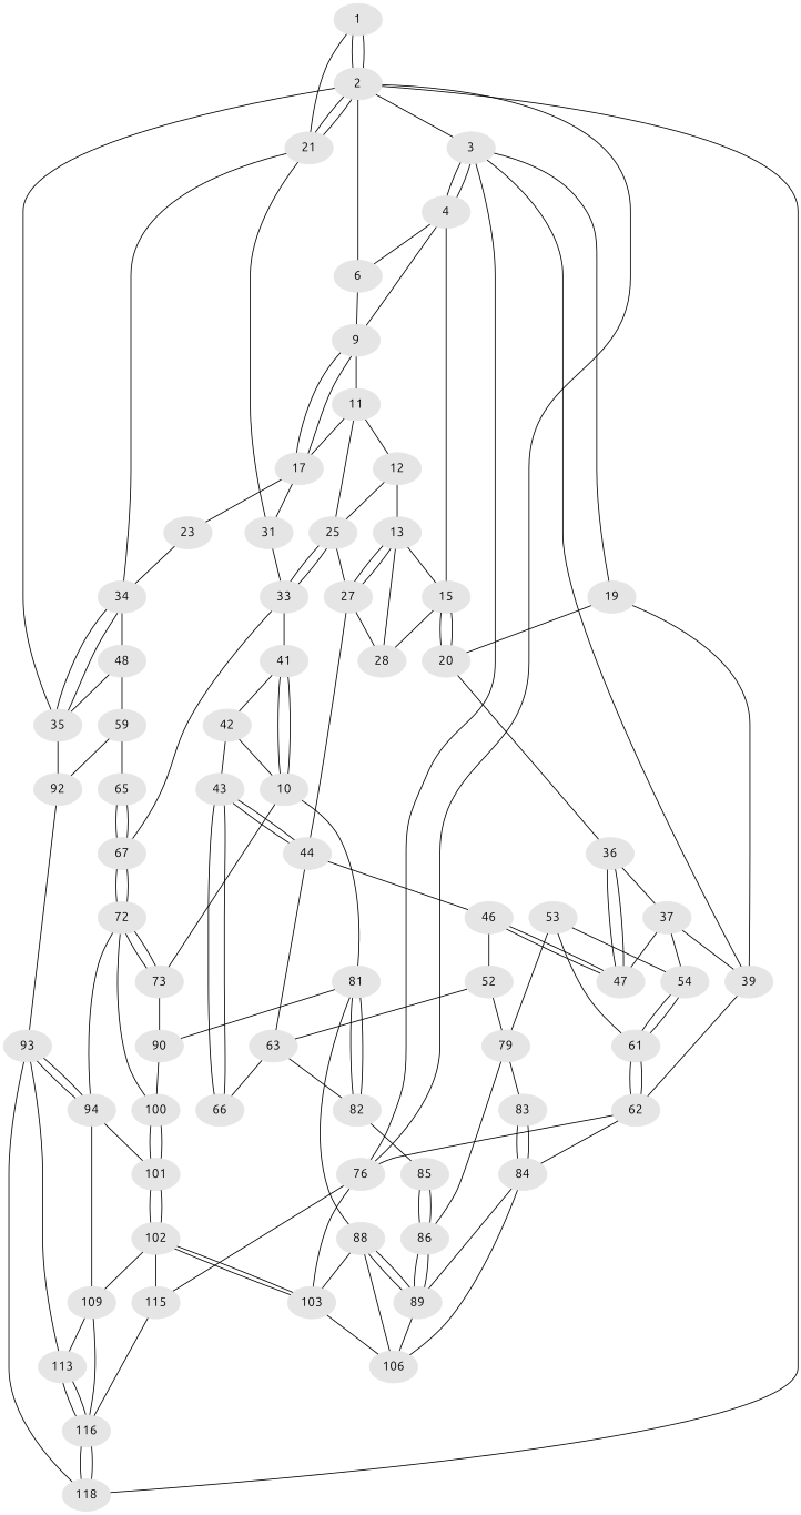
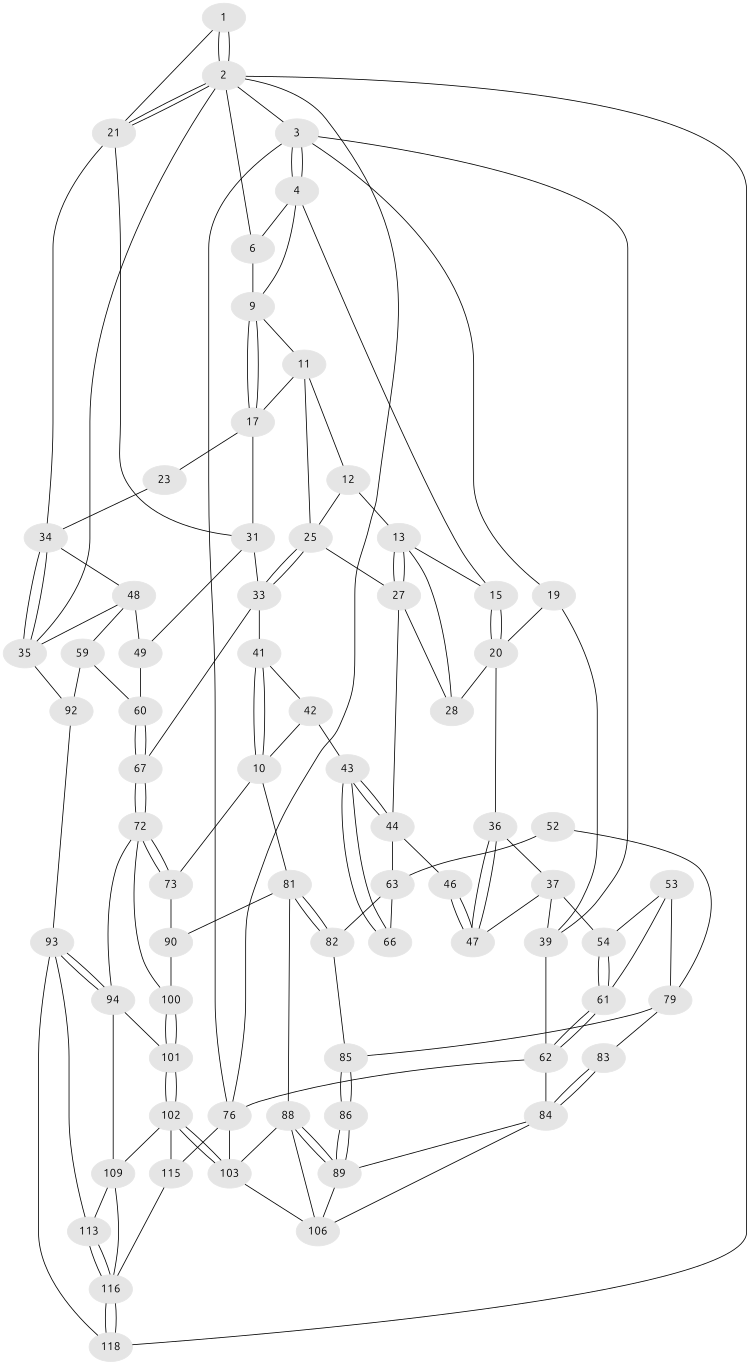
  graph {
    fontname=Ubuntu
    node [color=gray90 fontname=Ubuntu style=filled]
    edge [fontname=Ubuntu]
    1 [super="+7"]
    2 [super="+77"]
    21 [super="+22"]
    6 [super="+8"]
    3 [super="+18"]
    n6 [label=35 super="+78"]
    76 [super="+114"]
    118
    9 [super="+10"]
    31 [super="+32"]
    34 [super="+35"]
    4 [super="+5"]
    19
    39 [super="+57"]
    92 [super="+96"]
    103 [super="+108"]
    115
    15
    20 [super="+29"]
    62 [super="+75"]
    11 [super="+16"]
    17 [super="+24"]
    12
    25 [super="+26"]
    23
    13 [super="+14"]
    27 [super="+30"]
    33 [super="+40"]
    28
    44 [super="+45"]
    36
+   49 [super="+58"]
    37 [super="+38"]
    47 [super="+50"]
    48 [super="+56"]
    41
    67
    46 [super="+51"]
    63 [super="+64"]
-   60 [label=65]
+   60
    42 [super="+69"]
    n42 [label=10 super="+71"]
    72 [super="+95"]
    59 [super="+91"]
    54
    61
    84 [super="+99"]
    43
    73 [super="+74"]
    81 [super="+87"]
    66
    52 [super="+65"]
    82
    79 [super="+80"]
    53 [super="+68"]
    83
    85
    93 [super="+112"]
    89 [super="+98"]
    106 [super="+107"]
    94 [super="+105"]
    100
    90 [super="+97"]
    88 [super="+104"]
    101
    109 [super="+110"]
    116 [super="+117"]
    86
    113
    102 [super="+111"]
    1 -- 2
    1 -- 2
    1 -- 21
    2 -- 21
    2 -- 21
    2 -- 6
    2 -- 3
    2 -- n6
    2 -- 76
    2 -- 118
    21 -- 31
    21 -- 34
    6 -- 9
    3 -- 76
    3 -- 4
    3 -- 4
    3 -- 19
    3 -- 39
    n6 -- 92
    76 -- 103
    76 -- 115
    9 -- 11
    9 -- 17
    9 -- 17
    31 -- 33
+   31 -- 49 [weight=2]
    34 -- n6
    34 -- n6
    34 -- 48
    4 -- 6
    4 -- 9
    4 -- 15
    19 -- 39
    19 -- 20
    39 -- 62
    92 -- 93
    103 -- 106
    115 -- 116
    15 -- 20
    15 -- 20
-   15 -- 28
+   20 -- 28
    20 -- 36
    62 -- 76
    62 -- 84
    11 -- 17
    11 -- 12
    11 -- 25
    17 -- 31
    17 -- 23
    12 -- 25
    12 -- 13
    25 -- 27
    25 -- 33
    25 -- 33
    23 -- 34
    13 -- 15
    13 -- 27
    13 -- 27
    13 -- 28
    27 -- 28
    27 -- 44
    33 -- 41
    33 -- 67
    44 -- 46
    44 -- 63
    36 -- 37
    36 -- 47
    36 -- 47
+   49 -- 60
    37 -- 39
    37 -- 47
    37 -- 54
    48 -- n6
+   48 -- 49
    48 -- 59
    41 -- 42
    41 -- n42
    41 -- n42
    67 -- 72
    67 -- 72
    46 -- 47 [weight=2]
    46 -- 47
-   46 -- 52
    63 -- 66
    63 -- 82
    60 -- 67
    60 -- 67
    42 -- n42
    42 -- 43
    n42 -- 73
    n42 -- 81
    72 -- 73
    72 -- 73
    72 -- 94
    72 -- 100
    59 -- 92 [weight=2]
    59 -- 60
    54 -- 61
    54 -- 61
    61 -- 62
    61 -- 62
    84 -- 89
    84 -- 106
    43 -- 44
    43 -- 44
    43 -- 66
    43 -- 66
    73 -- 90 [weight=2]
    81 -- 82
    81 -- 82
    81 -- 90
    81 -- 88
    52 -- 63
    52 -- 79
    82 -- 85
    79 -- 83
-   79 -- 86
+   79 -- 85
    53 -- 54
    53 -- 61
    53 -- 79
    83 -- 84
    83 -- 84
    85 -- 86
    85 -- 86
    93 -- 118
    93 -- 94
    93 -- 94
    93 -- 113
    89 -- 106
    94 -- 101
    94 -- 109
    100 -- 101
    100 -- 101
    90 -- 100
    88 -- 103
    88 -- 89
    88 -- 89
    88 -- 106
    101 -- 102
    101 -- 102
    109 -- 116
    109 -- 113
    116 -- 118
    116 -- 118
    86 -- 89
    86 -- 89
    113 -- 116
    113 -- 116
    102 -- 103
    102 -- 103
    102 -- 115
    102 -- 109
  }
